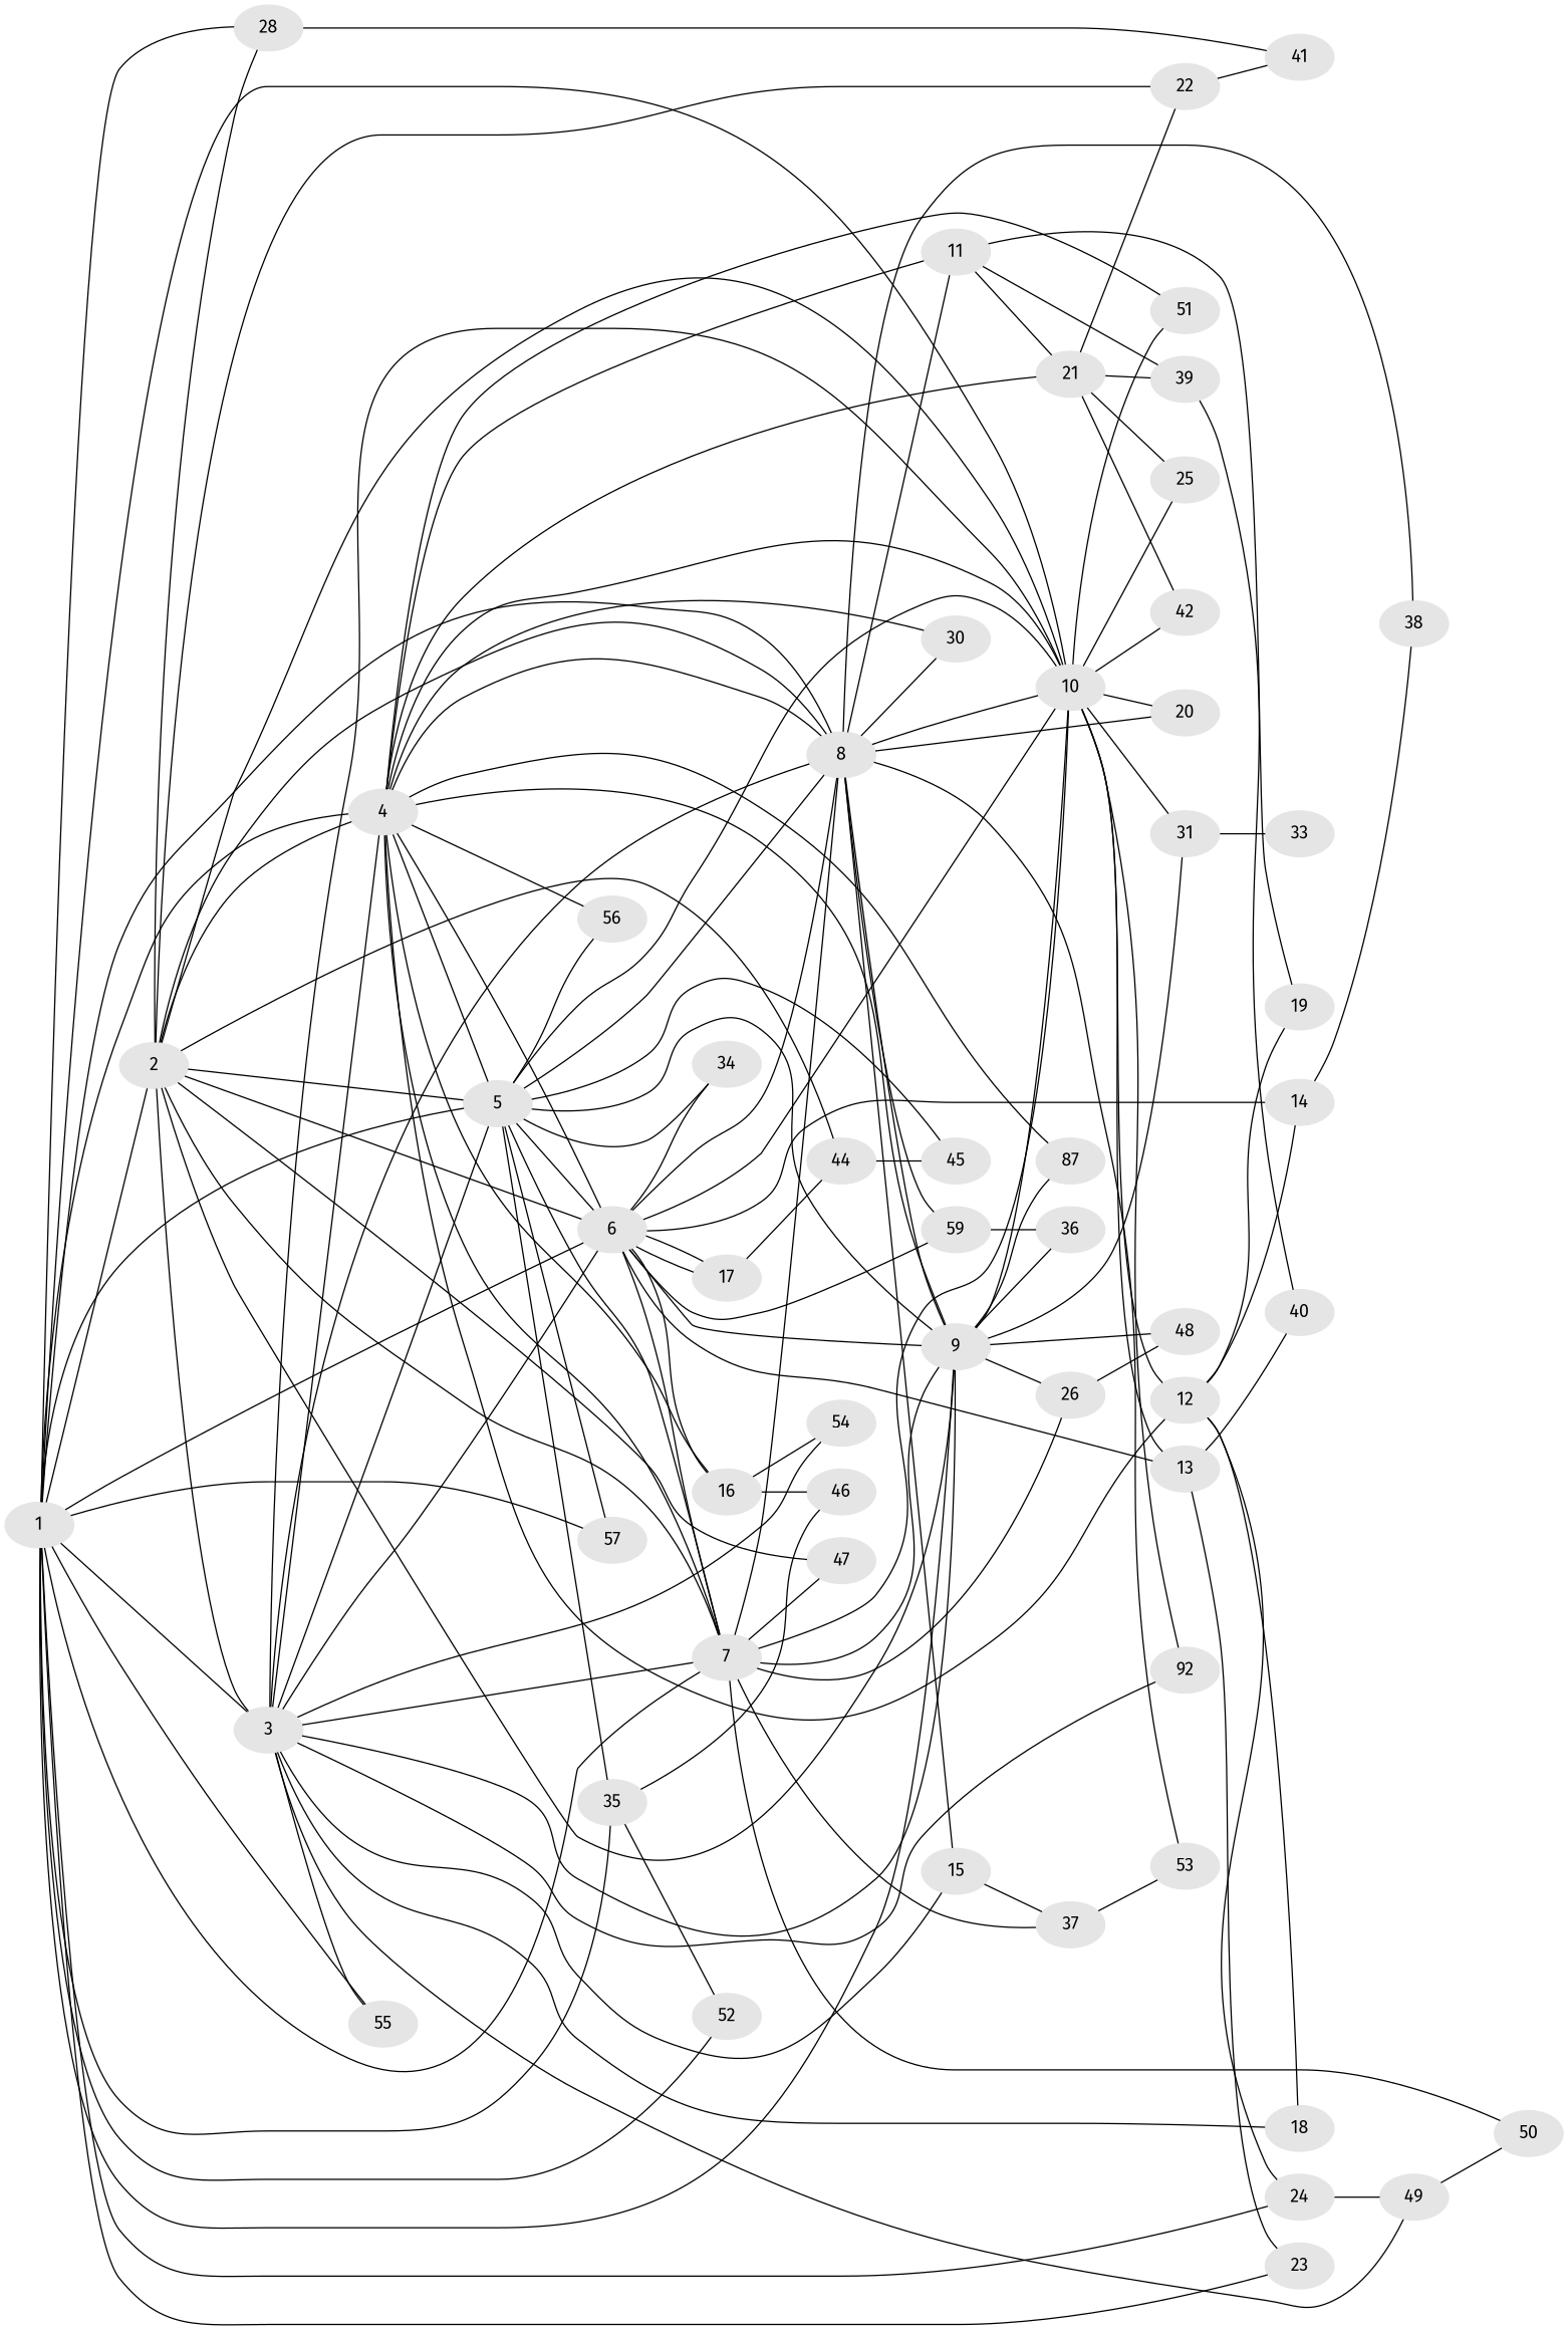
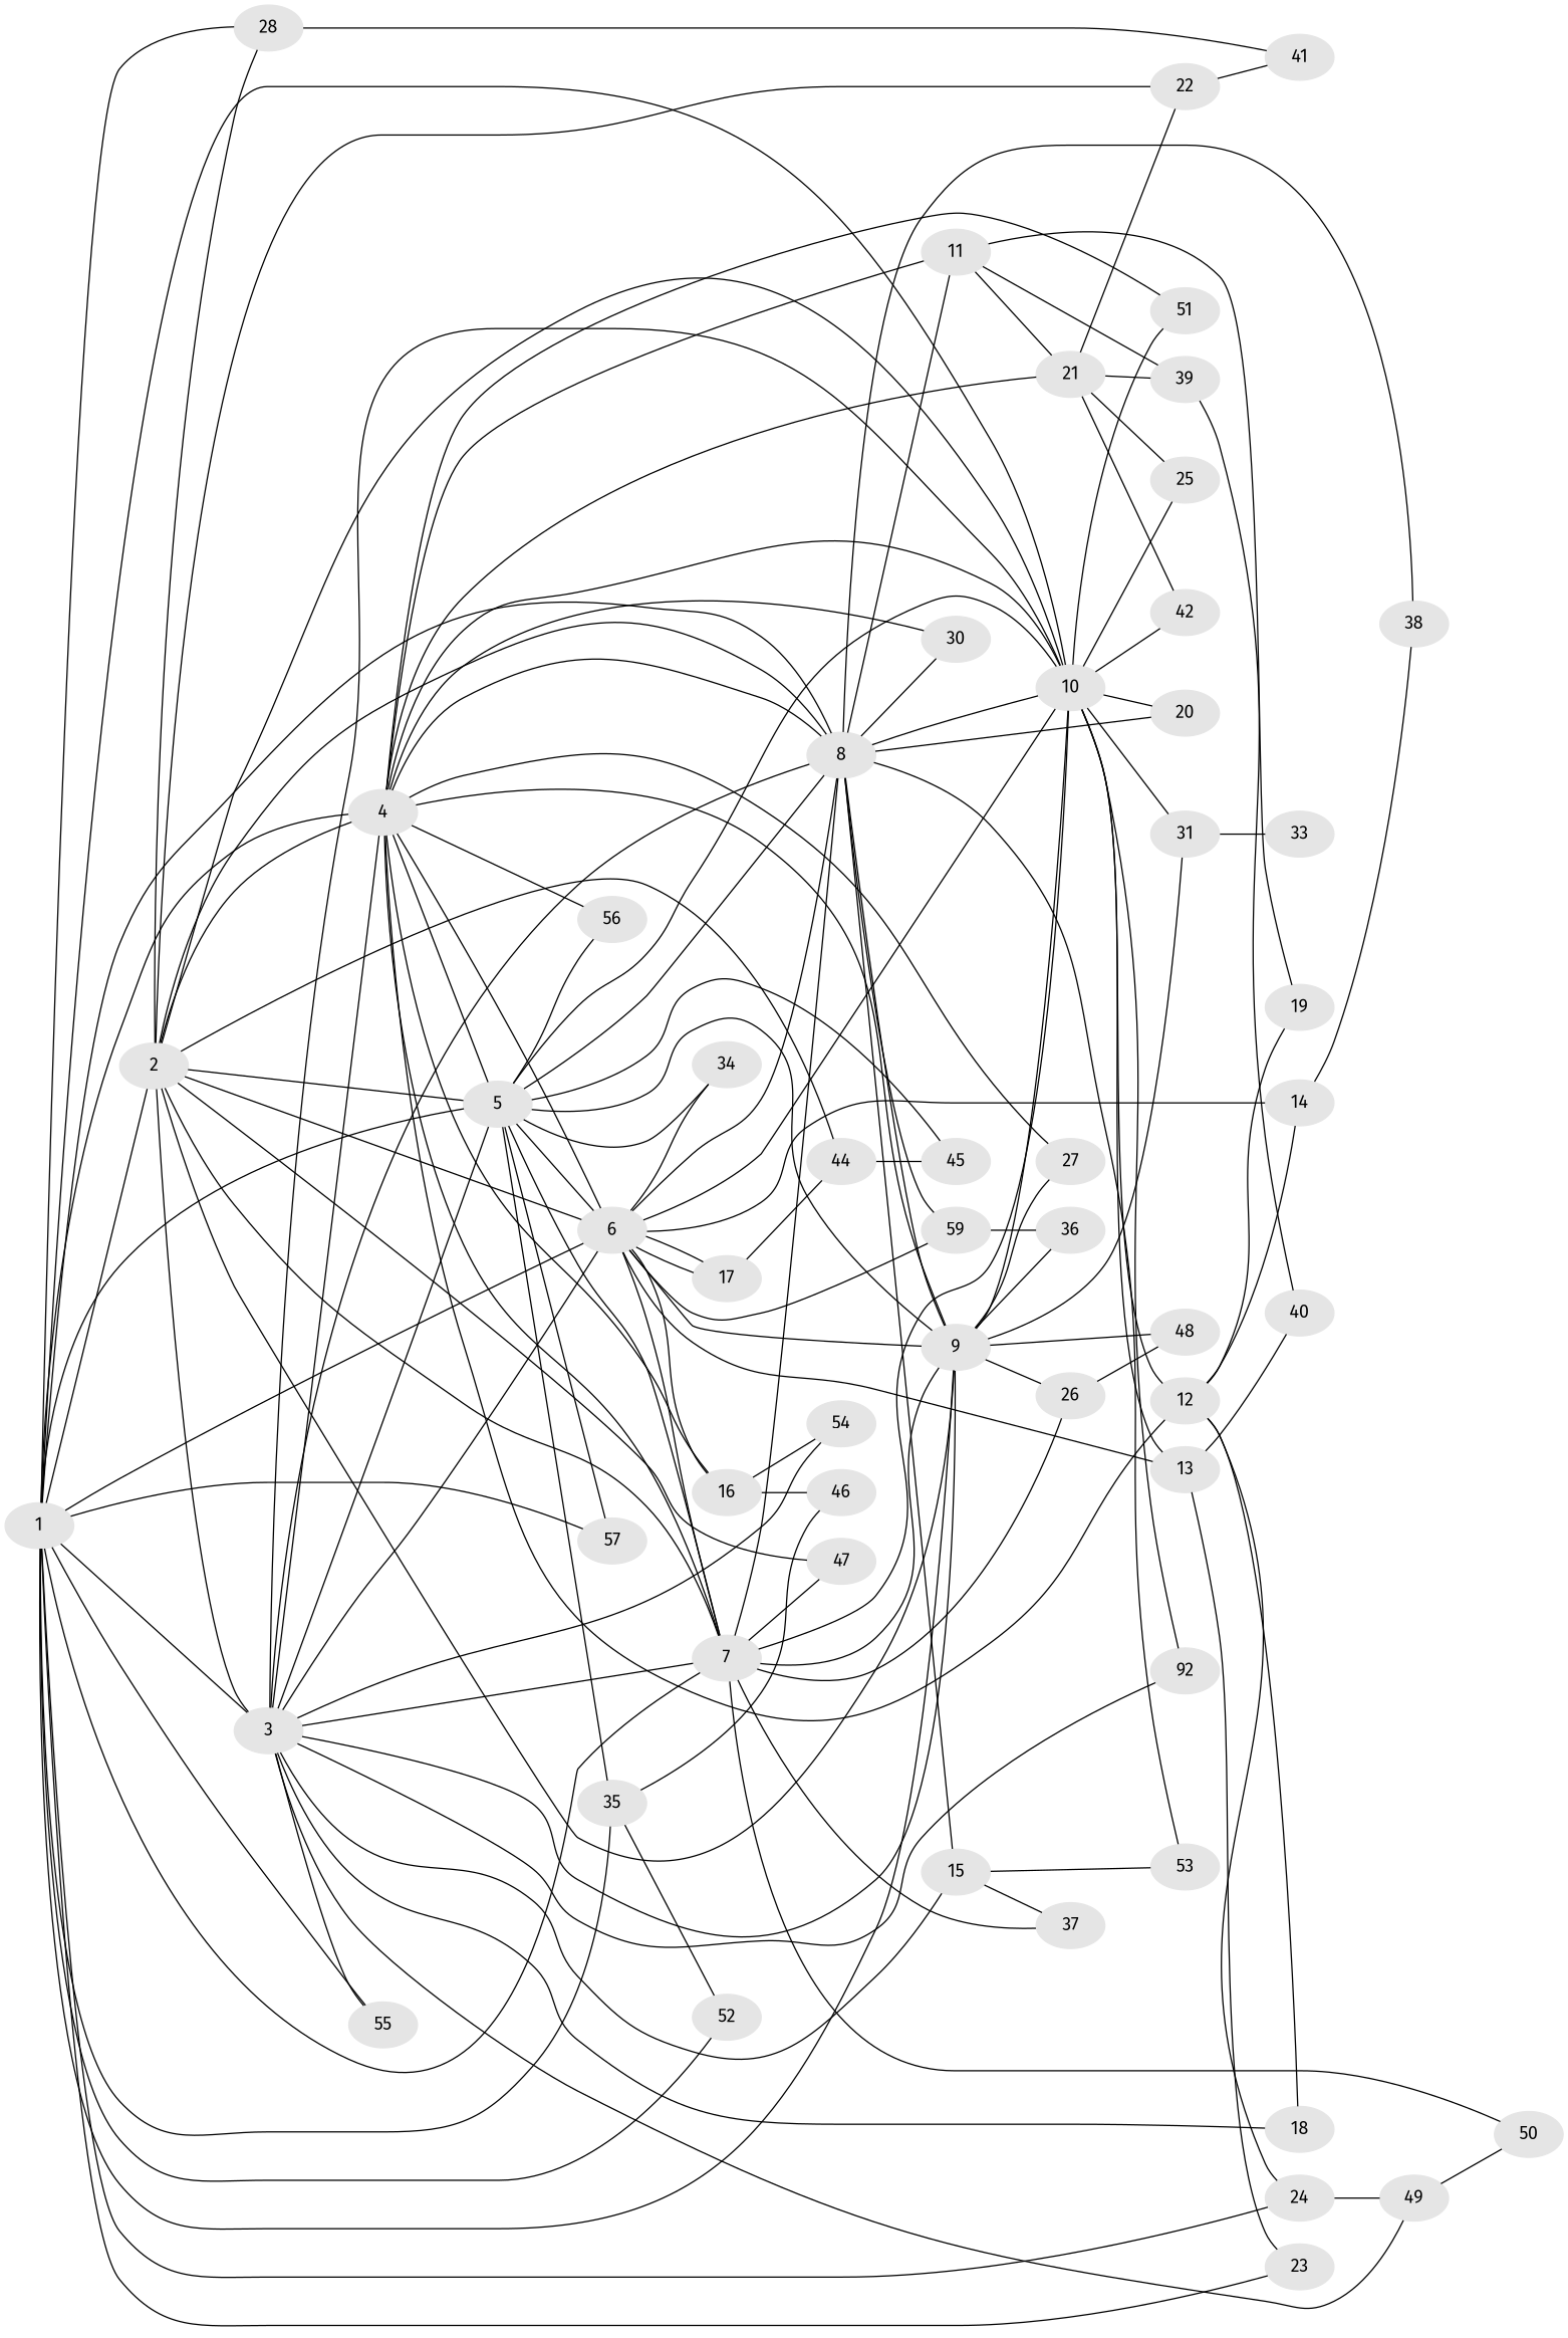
  graph {
    fontname="Fira Sans"
    rankdir=LR
    node [color=gray90 fontname="Fira Sans" style=filled]
    edge [fontname="Fira Sans"]
    1
    2
    3
    4
    5
    6
    7
    8
    9
    10
    23
    24
    28
    35
    52
    55
    57
    22
    44
    47
    15
    18
    n23 [label=92]
    49
    54
    11
    12
    16
    21
-   27 [label=87]
+   27
    30
    51
    56
    34
    45
    13
    14
    17
    n39 [label=59]
    26
    37
    50
    20
    38
    53
    31
    36
    48
    25
    42
    41
    46
    19
    39
    40
    33
    1 -- 2
    1 -- 3
    1 -- 4
    1 -- 5
    1 -- 6
    1 -- 7
    1 -- 8
    1 -- 9
    1 -- 10
    1 -- 23
    1 -- 24
    1 -- 28
    1 -- 35
    1 -- 52
    1 -- 55
    1 -- 57
    2 -- 3
    2 -- 4
    2 -- 5
    2 -- 6
    2 -- 7
    2 -- 8
    2 -- 9
    2 -- 10
    2 -- 28
    2 -- 22
    2 -- 44
    2 -- 47
    3 -- 4
    3 -- 5
    3 -- 6
    3 -- 7
    3 -- 8
    3 -- 9
    3 -- 10
    3 -- 55
    3 -- 15
    3 -- 18
    3 -- n23
    3 -- 49
    3 -- 54
    4 -- 5
    4 -- 6
    4 -- 7
    4 -- 8
    4 -- 9
    4 -- 10
    4 -- 11
    4 -- 12
    4 -- 16
    4 -- 21
    4 -- 27
    4 -- 30
    4 -- 51
    4 -- 56
    5 -- 6
    5 -- 7
    5 -- 8
    5 -- 9
    5 -- 10
    5 -- 35
    5 -- 57
    5 -- 56
    5 -- 34
    5 -- 45
    6 -- 7
    6 -- 8
    6 -- 9
    6 -- 10
    6 -- 16
    6 -- 34
    6 -- 13
    6 -- 14
    6 -- 17
    6 -- 17
    6 -- n39
    7 -- 8
    7 -- 9
    7 -- 10
    7 -- 47
    7 -- 26
    7 -- 37
    7 -- 50
    8 -- 9
    8 -- 10
    8 -- 15
    8 -- 11
    8 -- 30
    8 -- n39
    8 -- 20
    8 -- 38
    8 -- 53
    9 -- 10
    9 -- 27
    9 -- 26
    9 -- 31
    9 -- 36
    9 -- 48
    10 -- n23
    10 -- 12
    10 -- 51
    10 -- 13
    10 -- 20
    10 -- 31
    10 -- 25
    10 -- 42
    24 -- 49
    28 -- 41
    35 -- 52
    35 -- 46
    22 -- 41
    44 -- 45
    15 -- 37
-   37 -- 53
+   15 -- 53
    49 -- 50
    11 -- 21
    11 -- 19
    11 -- 39
    12 -- 24
    12 -- 18
    12 -- 14
    12 -- 19
    16 -- 54
    16 -- 46
    21 -- 22
    21 -- 25
    21 -- 42
    21 -- 39
    13 -- 23
    13 -- 40
    14 -- 38
    17 -- 44
    n39 -- 36
    26 -- 48
    31 -- 33
    39 -- 40
  }
